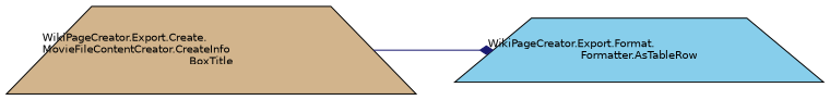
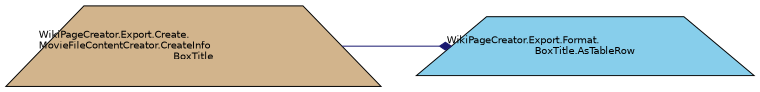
  digraph {
    rankdir=LR
    node [color=black fontname=Helvetica fontsize=10 shape=trapezium style=filled]
    n1 [fillcolor=tan fontcolor=black height=0.2 label="WikiPageCreator.Export.Create.\lMovieFileContentCreator.CreateInfo\lBoxTitle" width=0.4]
-   n2 [fillcolor=skyblue height=0.2 label="WikiPageCreator.Export.Format.\lFormatter.AsTableRow" width=0.4]
+   n2 [fillcolor=skyblue height=0.2 label="WikiPageCreator.Export.Format.\lBoxTitle.AsTableRow" width=0.4]
    n1 -> n2 [color=midnightblue fontname=Helvetica fontsize=10 labelfontname=Helvetica labelfontsize=10 style=solid arrowhead=diamond]
  }
